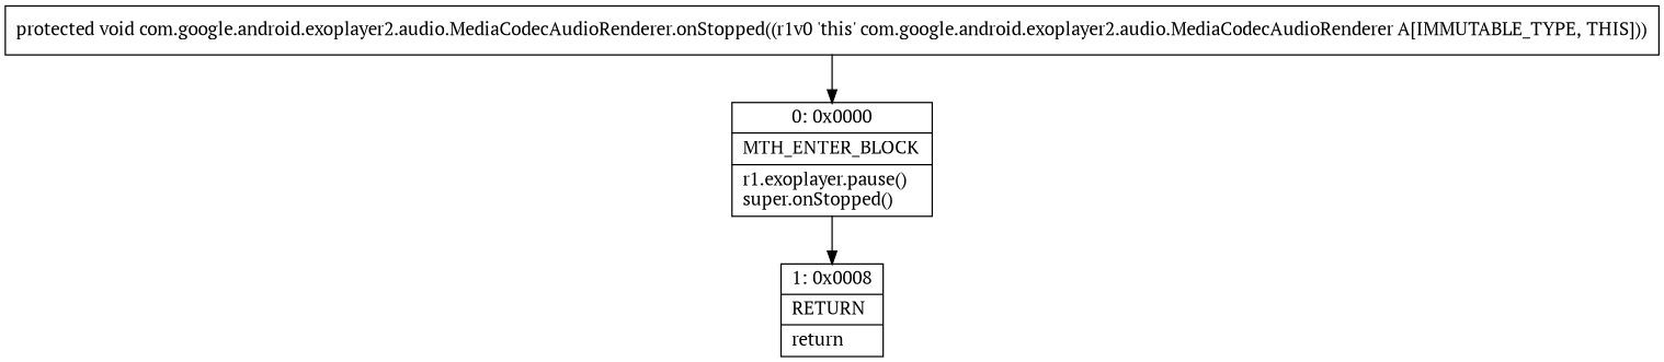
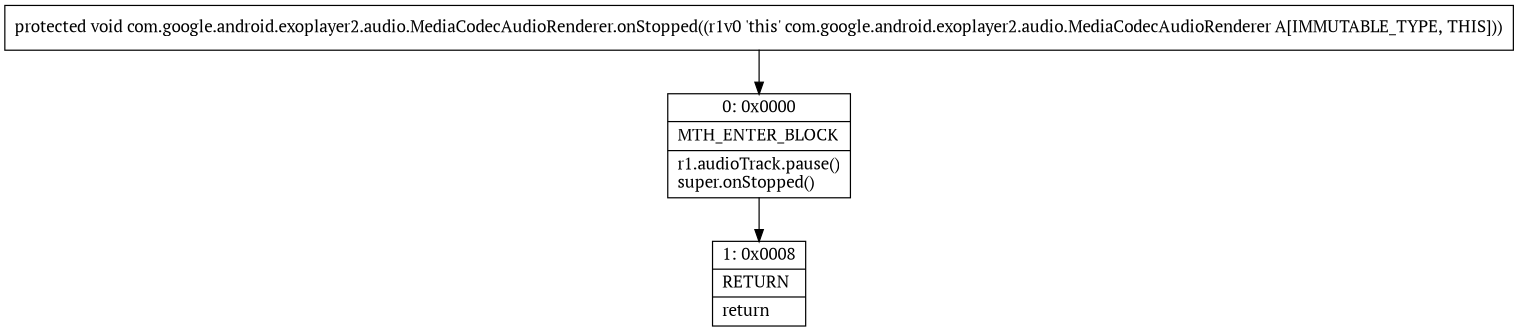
  digraph {
    fontname="PT Serif"
    node [shape=record fontname="PT Serif"]
    edge [fontname="PT Serif"]
-   n1 [label="{0\:\ 0x0000|MTH_ENTER_BLOCK\l|r1.exoplayer.pause()\lsuper.onStopped()\l}"]
+   n1 [label="{0\:\ 0x0000|MTH_ENTER_BLOCK\l|r1.audioTrack.pause()\lsuper.onStopped()\l}"]
    n2 [label="{1\:\ 0x0008|RETURN\l|return\l}"]
    n3 [label="{protected void com.google.android.exoplayer2.audio.MediaCodecAudioRenderer.onStopped((r1v0 'this' com.google.android.exoplayer2.audio.MediaCodecAudioRenderer A[IMMUTABLE_TYPE, THIS])) }"]
    n1 -> n2
    n3 -> n1
  }
